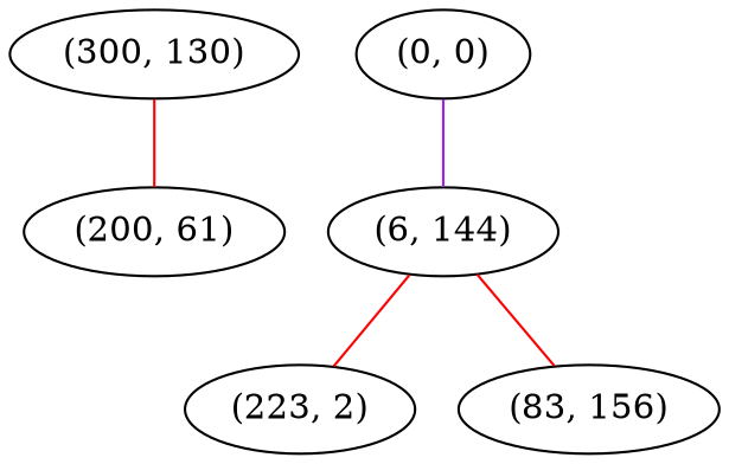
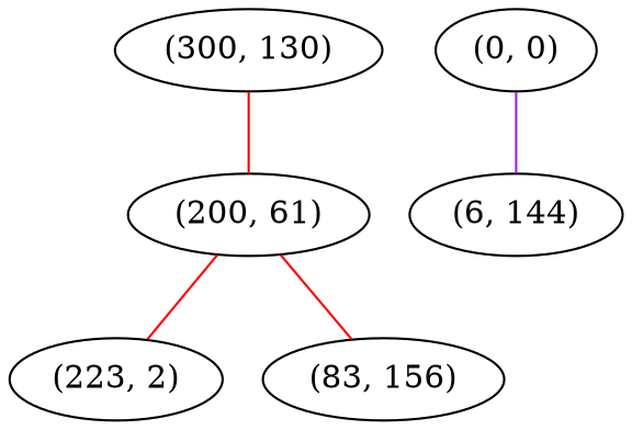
  graph {
    edge [color=red weight=1]
    "(300, 130)"
    "(200, 61)"
    "(223, 2)"
    n4 [label="(6, 144)"]
    "(0, 0)"
    n6 [label="(83, 156)"]
    "(300, 130)" -- "(200, 61)"
-   n4 -- "(223, 2)"
-   n4 -- n6
+   "(200, 61)" -- "(223, 2)"
+   "(200, 61)" -- n6
    "(0, 0)" -- n4 [color=purple weight=4]
  }
